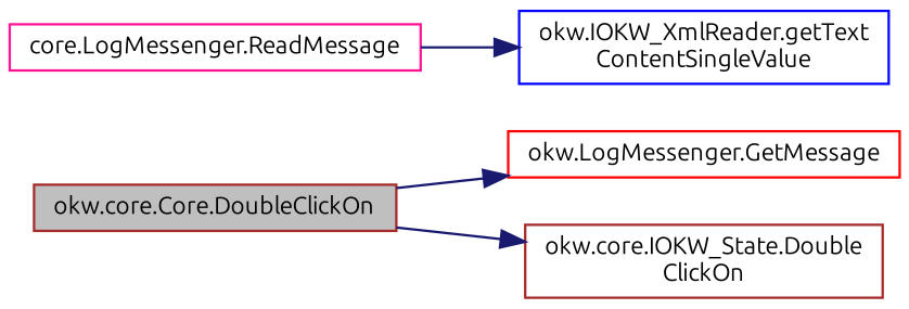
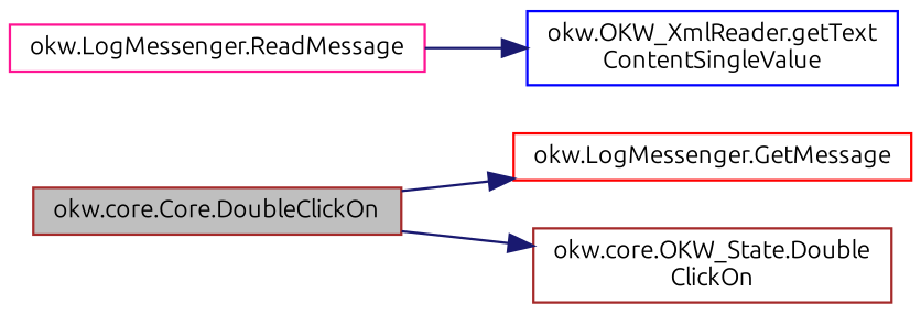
  digraph {
    fontname=Ubuntu
    rankdir=LR
    node [color=brown fillcolor=white fontname=Ubuntu fontsize=10 shape=record style=filled]
    edge [color=midnightblue fontname=Ubuntu fontsize=10 labelfontname=Helvetica labelfontsize=10 style=solid]
    n1 [fillcolor=grey75 fontcolor=black height=0.2 label="okw.core.Core.DoubleClickOn" width=0.4]
    n2 [color=red height=0.2 label="okw.LogMessenger.GetMessage" width=0.4]
-   n3 [height=0.2 label="okw.core.IOKW_State.Double\lClickOn" width=0.4]
-   n4 [color=deeppink height=0.2 label="core.LogMessenger.ReadMessage" width=0.4]
-   n5 [color=blue height=0.2 label="okw.IOKW_XmlReader.getText\lContentSingleValue" width=0.4]
+   n3 [height=0.2 label="okw.core.OKW_State.Double\lClickOn" width=0.4]
+   n4 [color=deeppink height=0.2 label="okw.LogMessenger.ReadMessage" width=0.4]
+   n5 [color=blue height=0.2 label="okw.OKW_XmlReader.getText\lContentSingleValue" width=0.4]
    n1 -> n2
    n1 -> n3
    n4 -> n5
  }
